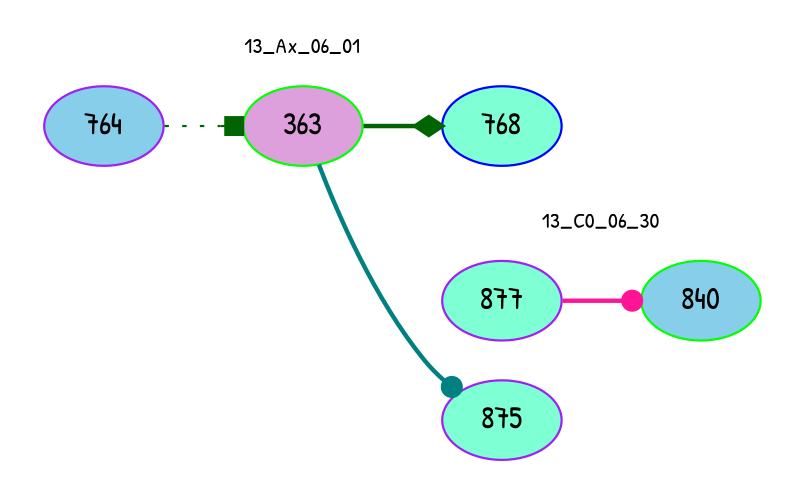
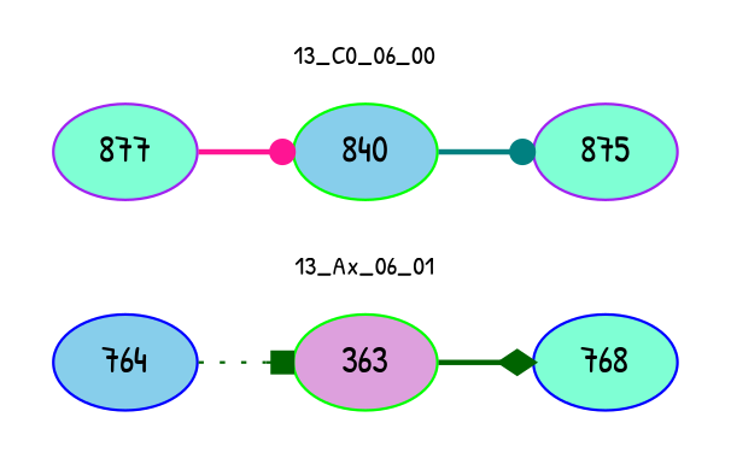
  digraph {
    fontname="Patrick Hand"
    rankdir=LR
    node [color=blue fillcolor=aquamarine fontname="Patrick Hand" style=filled]
    edge [arrowhead=dot color=darkgreen fontname="Patrick Hand" style=bold]
-   n1 [color=purple fillcolor=skyblue label=764]
+   n1 [fillcolor=skyblue label=764]
    n2 [color=green fillcolor=plum label=363]
    n3 [label=768]
    n4 [color=purple label=877]
    n5 [color=green fillcolor=skyblue label=840]
    n6 [color=purple label=875]
    subgraph cluster_1 {
      color=white
      fontsize=10
      label="13_Ax_06_01"
      n1
      n2
      n3
    }
    subgraph cluster_2 {
      color=white
      fontsize=10
-     label="13_C0_06_30"
+     label="13_C0_06_00"
      n4
      n5
      n6
    }
    n1 -> n2 [arrowhead=box style=dotted]
    n2 -> n3 [arrowhead=diamond]
    n4 -> n5 [color=deeppink]
-   n2 -> n6 [color=teal]
+   n5 -> n6 [color=teal]
  }
